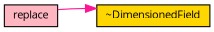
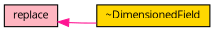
  digraph {
    rankdir=LR
    fontname="Open Sans"
    node [color=black fontname="Open Sans" fontsize=10 shape=record style=filled]
    n1 [fillcolor=lightpink fontcolor=black height=0.2 label=replace width=0.4]
    n2 [height=0.2 label="~DimensionedField" width=0.4 fillcolor=gold]
-   n2 -> n1 [color=deeppink dir=back fontname="Open Sans" fontsize=10 labelfontname=Helvetica labelfontsize=10 style=solid]
+   n1 -> n2 [color=deeppink dir=back fontname="Open Sans" fontsize=10 labelfontname=Helvetica labelfontsize=10 style=solid]
  }
